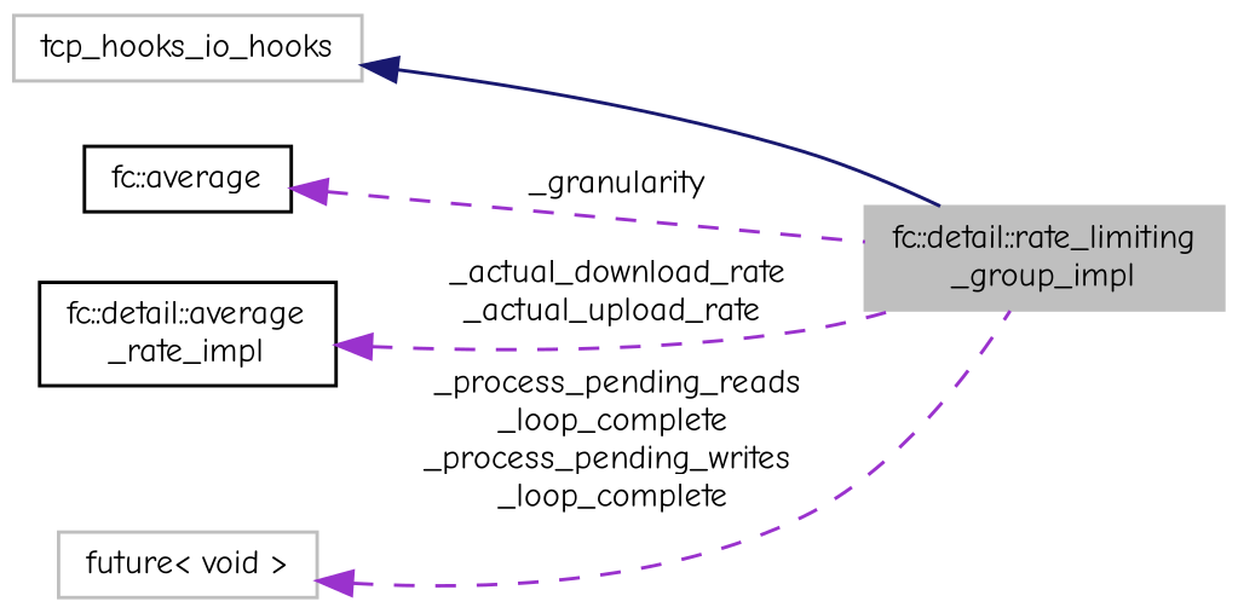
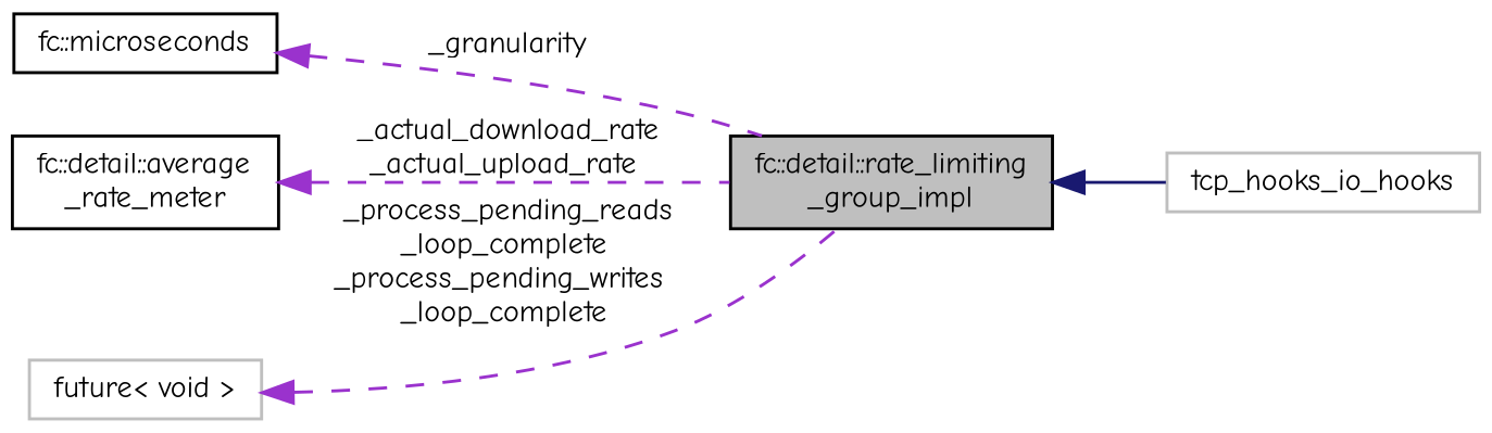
  digraph {
    fontname="Comic Neue"
    rankdir=LR
    node [color=black fillcolor=white fontname="Comic Neue" fontsize=10 shape=record style=filled]
    edge [color=darkorchid3 dir=back fontname="Comic Neue" fontsize=10 labelfontname=Helvetica labelfontsize=10 style=dashed]
-   n1 [color=grey75 fillcolor=grey75 fontcolor=black height=0.2 label="fc::detail::rate_limiting\l_group_impl" width=0.4]
+   n1 [fillcolor=grey75 fontcolor=black height=0.2 label="fc::detail::rate_limiting\l_group_impl" width=0.4]
    n2 [color=grey75 height=0.2 label=tcp_hooks_io_hooks width=0.4]
-   n3 [height=0.2 label="fc::average" width=0.4]
-   n4 [height=0.2 label="fc::detail::average\l_rate_impl" width=0.4]
+   n3 [height=0.2 label="fc::microseconds" width=0.4]
+   n4 [height=0.2 label="fc::detail::average\l_rate_meter" width=0.4]
    n5 [color=grey75 height=0.2 label="future\< void \>" width=0.4]
-   n2 -> n1 [color=midnightblue style=solid]
+   n1 -> n2 [color=midnightblue style=solid]
    n3 -> n1 [label=" _granularity"]
    n4 -> n1 [label=" _actual_download_rate\n_actual_upload_rate"]
    n5 -> n1 [label=" _process_pending_reads\l_loop_complete\n_process_pending_writes\l_loop_complete"]
  }
